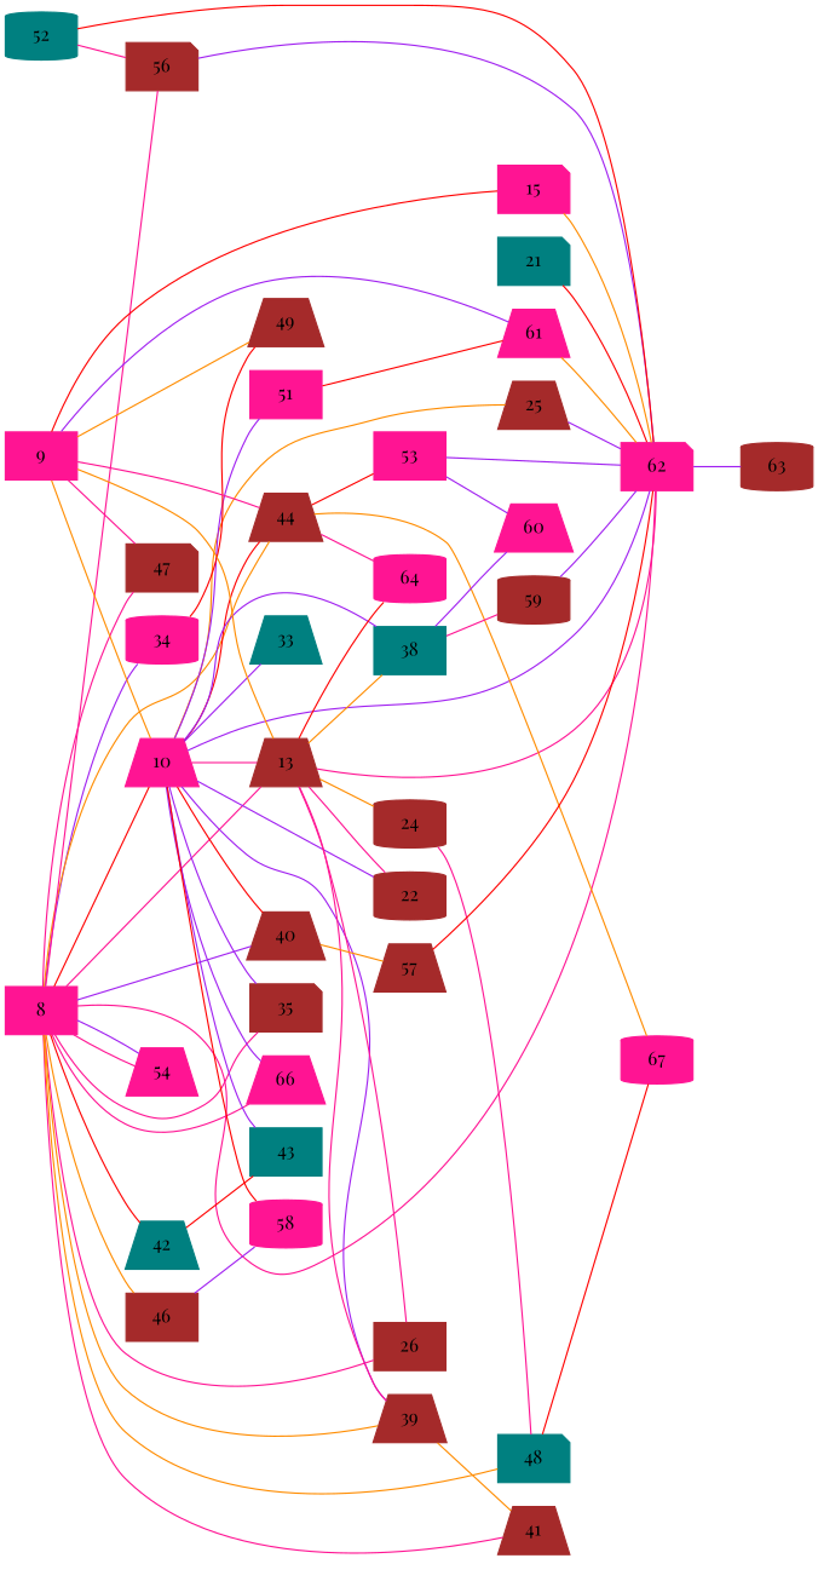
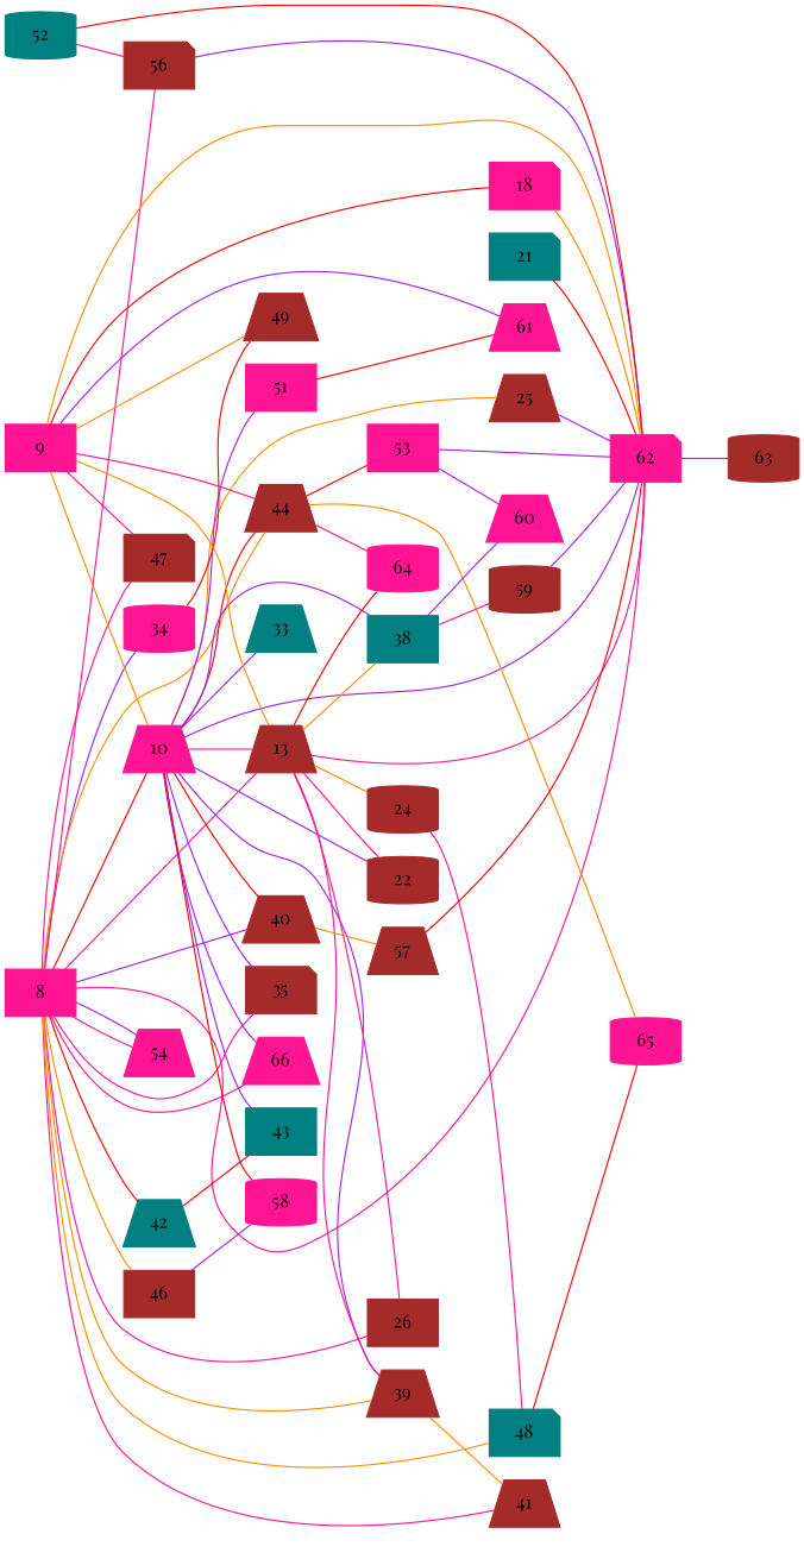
  graph {
    fontname="Playfair Display"
    rankdir=LR
    node [color=brown fontname="Playfair Display" shape=trapezium style=filled]
    edge [color=purple fontname="Playfair Display"]
    8 [color=deeppink shape=box super="+4"]
    10 [color=deeppink super="+3"]
    13 [super="+11+7"]
    26 [shape=box]
    34 [color=deeppink shape=cylinder]
    35 [shape=note]
    39 [super="+17+30"]
    40 [super="+32"]
    41 [super="+37"]
    42 [color=teal]
    44 [super="+29"]
    46 [shape=box]
    47 [shape=note]
    48 [color=teal shape=note super="+19"]
    54 [color=deeppink]
    56 [shape=note super="+45"]
    62 [color=deeppink shape=note super="+36+55+5"]
    66 [color=deeppink]
    9 [color=deeppink shape=box super="+2"]
-   15 [color=deeppink shape=note]
+   15 [color=deeppink shape=note label=18]
    49
    61 [color=deeppink]
    22 [shape=cylinder]
    25
    33 [color=teal]
    38 [color=teal shape=box super="+16"]
    43 [color=teal shape=box]
    51 [color=deeppink shape=box super="+12"]
    58 [color=deeppink shape=cylinder]
    24 [shape=cylinder]
    64 [color=deeppink shape=cylinder]
    57
    53 [color=deeppink shape=box super="+50"]
-   65 [color=deeppink shape=cylinder label=67]
+   65 [color=deeppink shape=cylinder]
    63 [shape=cylinder]
    59 [shape=cylinder]
    60 [color=deeppink]
    21 [color=teal shape=note]
    52 [color=teal shape=cylinder]
    8 -- 10 [color=red weight=4]
    8 -- 13 [color=deeppink weight=5]
    8 -- 26 [color=deeppink]
    8 -- 34 [weight=2]
    8 -- 35 [color=deeppink]
    8 -- 39 [color=darkorange]
    8 -- 40
    8 -- 41 [color=deeppink weight=2]
    8 -- 42 [color=red weight=2]
    8 -- 44 [color=darkorange weight=3]
    8 -- 46 [color=darkorange weight=2]
    8 -- 47 [color=deeppink]
    8 -- 48 [color=darkorange weight=3]
    8 -- 54 [color=deeppink]
    8 -- 54
    8 -- 56 [color=deeppink weight=2]
    8 -- 62 [color=deeppink weight=6]
    8 -- 66 [color=deeppink]
    10 -- 13 [color=deeppink weight=5]
    10 -- 35
    10 -- 39 [weight=3]
    10 -- 40 [color=red weight=3]
    10 -- 44 [color=red]
    10 -- 62 [weight=5]
    10 -- 66
    10 -- 22
    10 -- 25 [color=darkorange]
    10 -- 33 [weight=2]
    10 -- 38
    10 -- 43
    10 -- 51 [weight=2]
    10 -- 58 [color=red]
    13 -- 26 [color=deeppink]
    13 -- 39 [color=deeppink]
    13 -- 62 [color=deeppink weight=4]
    13 -- 22 [color=deeppink]
    13 -- 38 [color=darkorange weight=2]
    13 -- 24 [color=darkorange]
    13 -- 64 [color=red]
    34 -- 49 [color=red]
    39 -- 41 [color=darkorange]
    40 -- 57 [color=darkorange]
    42 -- 43 [color=red]
    44 -- 64 [color=deeppink]
    44 -- 53 [color=red]
    44 -- 65 [color=darkorange]
    46 -- 58
    48 -- 65 [color=red]
    56 -- 62
    62 -- 63 [weight=2]
    9 -- 10 [color=darkorange weight=4]
    9 -- 13 [color=darkorange weight=4]
    9 -- 44 [color=deeppink weight=2]
    9 -- 47 [color=deeppink]
-   61 -- 62 [color=darkorange weight=6]
+   9 -- 62 [color=darkorange weight=6]
    9 -- 15 [color=red]
    9 -- 49 [color=darkorange]
    9 -- 61
    15 -- 62 [color=darkorange]
    25 -- 62
    38 -- 59 [color=deeppink]
    38 -- 60
    51 -- 61 [color=red]
    24 -- 48 [color=deeppink]
    57 -- 62 [color=red]
    53 -- 62 [weight=2]
    53 -- 60
    59 -- 62
    21 -- 62 [color=red weight=2]
    52 -- 56 [color=deeppink]
    52 -- 62 [color=red]
  }
